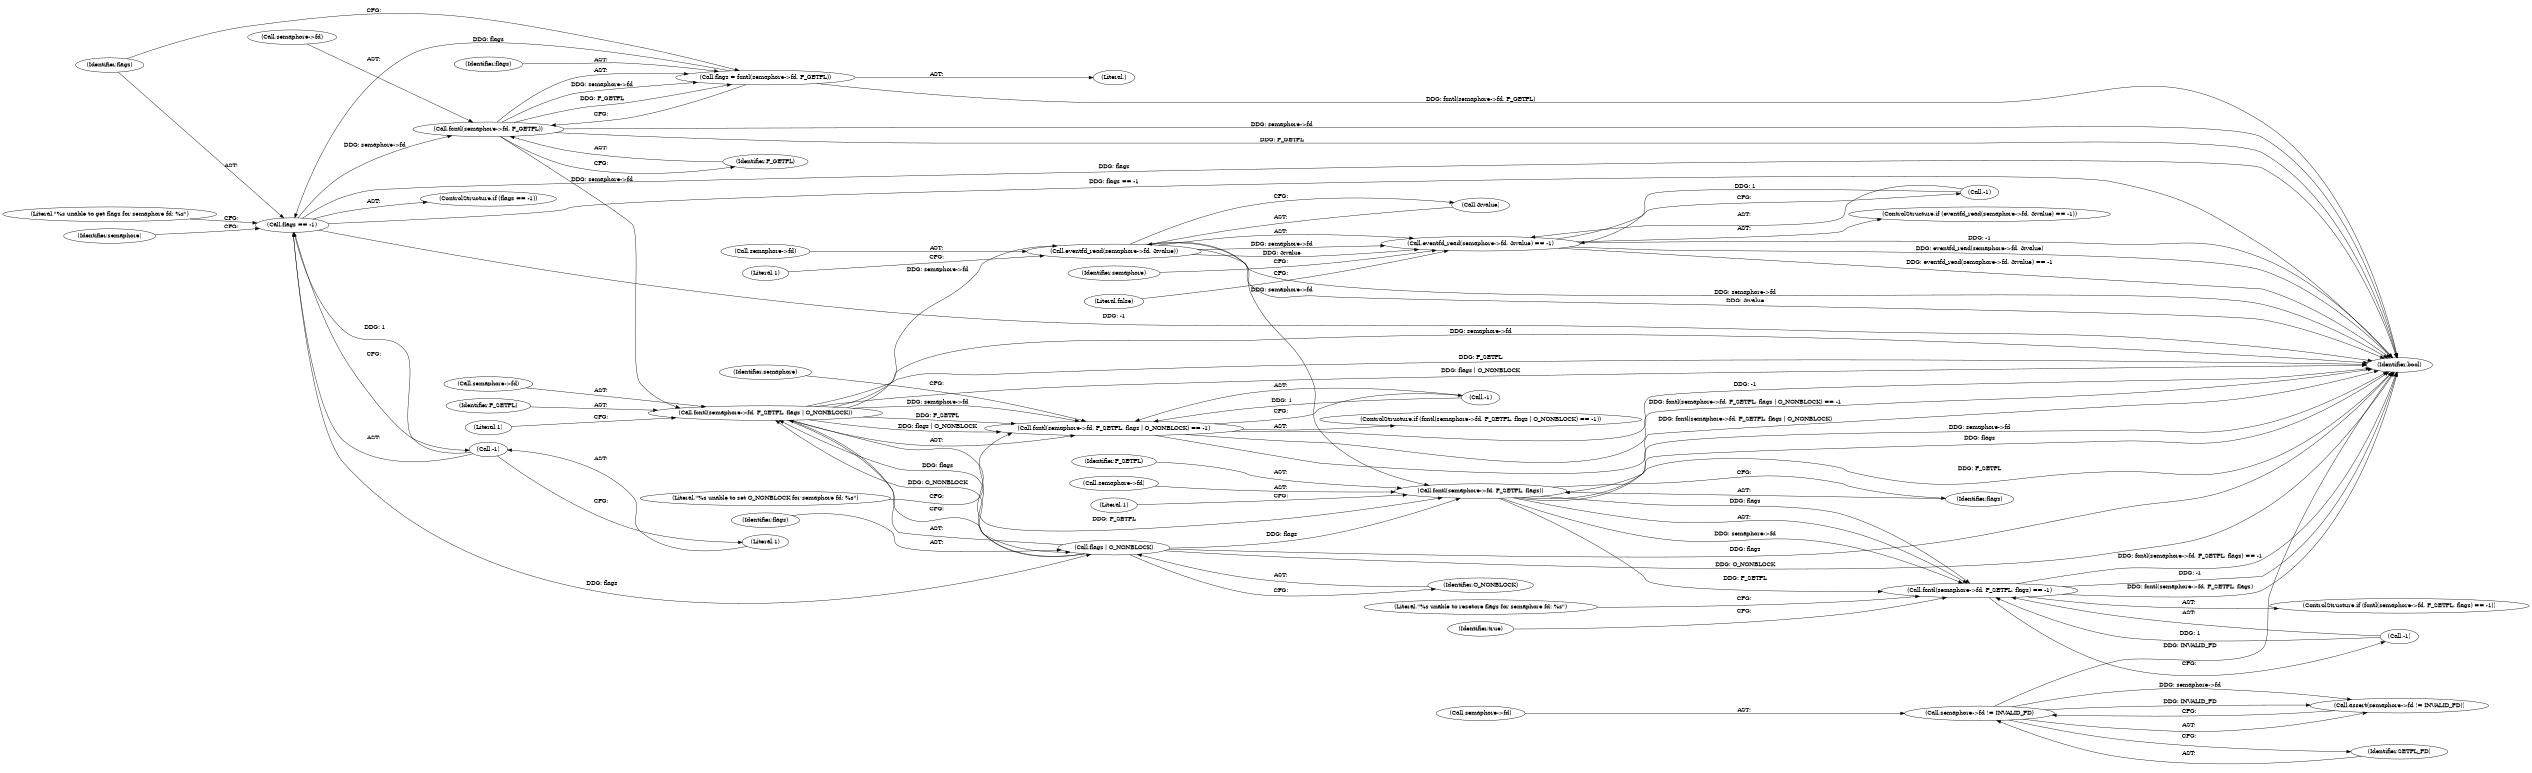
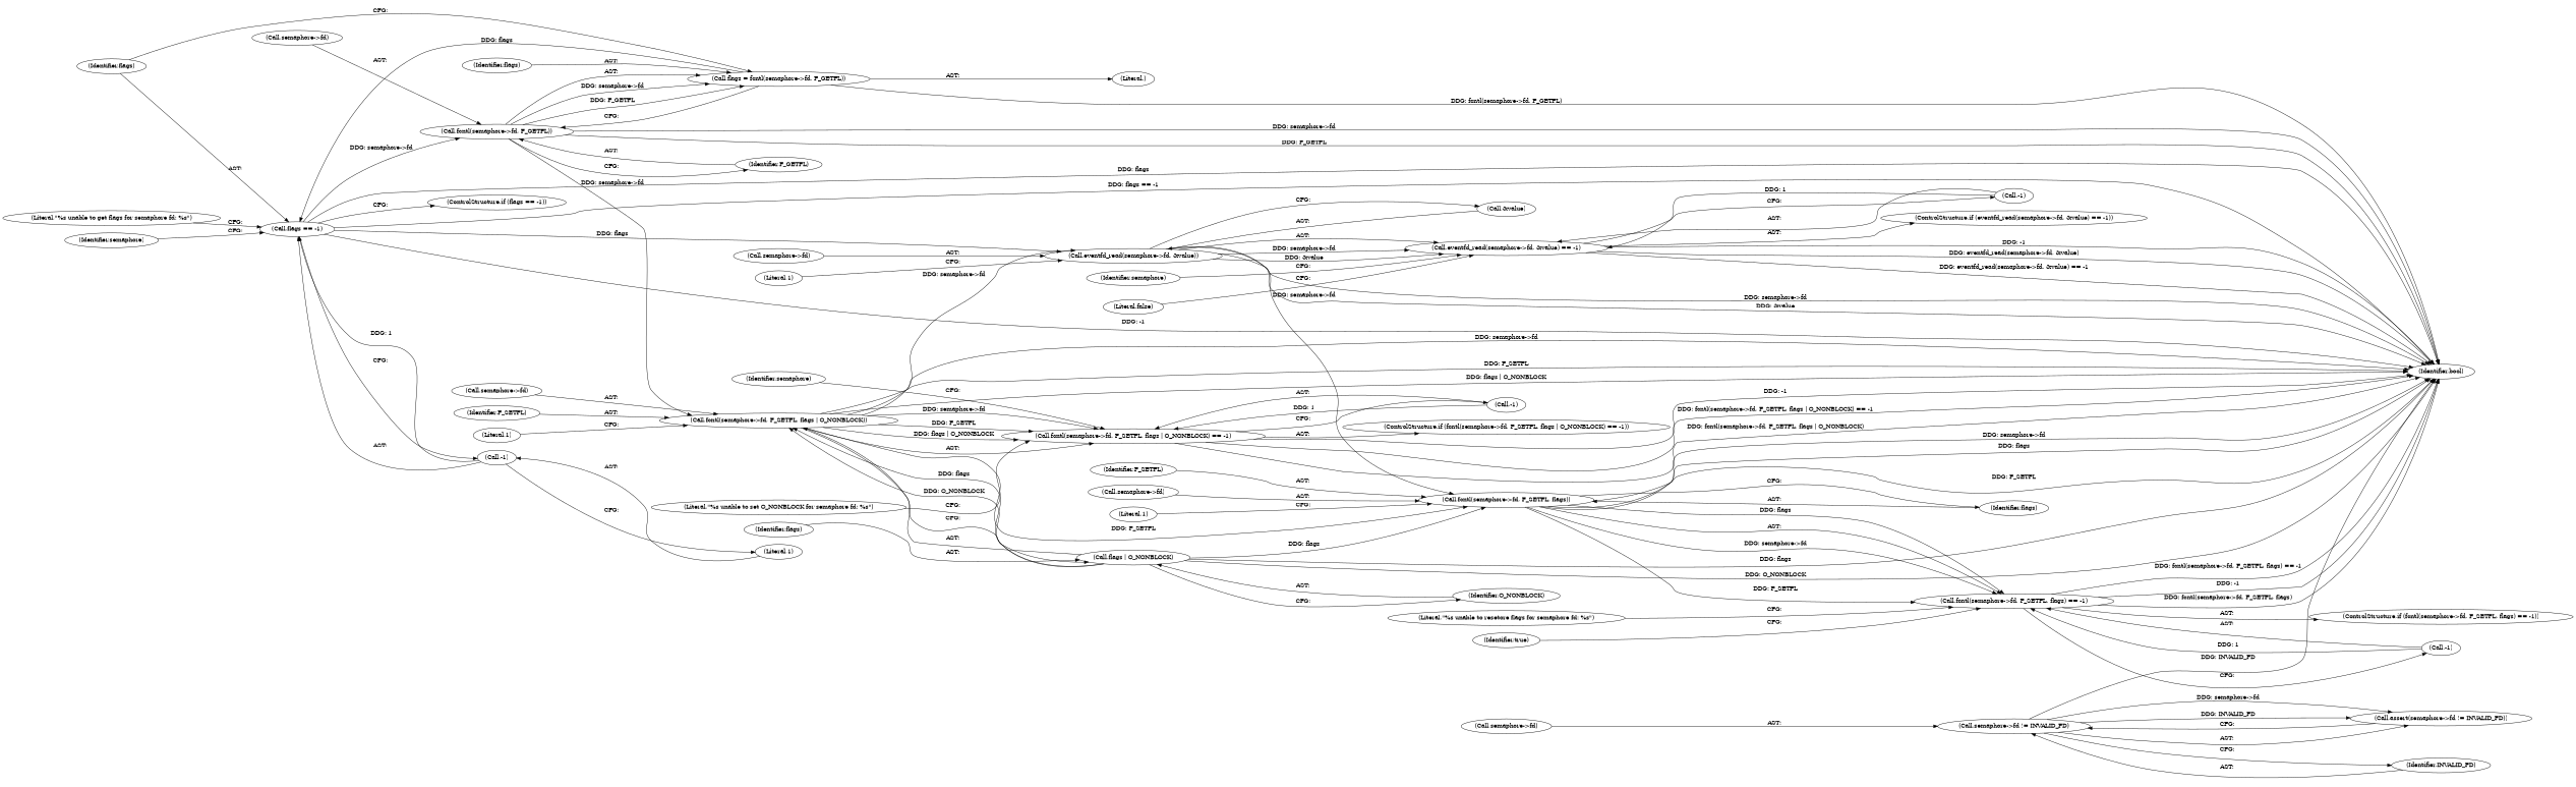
  digraph {
    rankdir=LR
    n1 [label="(Call,fcntl(semaphore->fd, F_SETFL, flags | O_NONBLOCK))"]
    n2 [label="(Call,flags | O_NONBLOCK)"]
    n3 [label="(Call,fcntl(semaphore->fd, F_SETFL, flags | O_NONBLOCK) == -1)"]
    n4 [label="(Call,eventfd_read(semaphore->fd, &value))"]
    n5 [label="(Call,fcntl(semaphore->fd, F_SETFL, flags))"]
    n6 [label="(Identifier,bool)"]
    n7 [label="(Identifier,O_NONBLOCK)"]
    n8 [label="(Call,-1)"]
    n9 [label="(ControlStructure,if (fcntl(semaphore->fd, F_SETFL, flags | O_NONBLOCK) == -1))"]
    n10 [label="(Call,eventfd_read(semaphore->fd, &value) == -1)"]
    n11 [label="(Call,&value)"]
    n12 [label="(Call,fcntl(semaphore->fd, F_SETFL, flags) == -1)"]
    n13 [label="(Identifier,flags)"]
    n14 [label="(Call,fcntl(semaphore->fd, F_GETFL))"]
    n15 [label="(Call,flags = fcntl(semaphore->fd, F_GETFL))"]
    n16 [label="(Identifier,F_GETFL)"]
    n17 [label="(Call,flags == -1)"]
    n18 [label="(Literal,)"]
    n19 [label="(Call,semaphore->fd != INVALID_FD)"]
-   n20 [label="(Identifier,SETFL_FD)"]
+   n20 [label="(Identifier,INVALID_FD)"]
    n21 [label="(Call,assert(semaphore->fd != INVALID_FD))"]
    n22 [label="(Call,-1)"]
    n23 [label="(ControlStructure,if (flags == -1))"]
    n24 [label="(Literal,1)"]
    n25 [label="(ControlStructure,if (eventfd_read(semaphore->fd, &value) == -1))"]
    n26 [label="(Call,-1)"]
    n27 [label="(ControlStructure,if (fcntl(semaphore->fd, F_SETFL, flags) == -1))"]
    n28 [label="(Call,-1)"]
    n29 [label="(Identifier,F_SETFL)"]
    n30 [label="(Literal,\"%s unable to set O_NONBLOCK for semaphore fd: %s\")"]
    n31 [label="(Call,semaphore->fd)"]
    n32 [label="(Call,semaphore->fd)"]
    n33 [label="(Identifier,semaphore)"]
    n34 [label="(Call,semaphore->fd)"]
    n35 [label="(Literal,\"%s unable to get flags for semaphore fd: %s\")"]
    n36 [label="(Identifier,flags)"]
    n37 [label="(Identifier,semaphore)"]
    n38 [label="(Literal,1)"]
    n39 [label="(Identifier,semaphore)"]
    n40 [label="(Identifier,true)"]
    n41 [label="(Literal,1)"]
    n42 [label="(Literal,1)"]
    n43 [label="(Identifier,F_SETFL)"]
    n44 [label="(Call,semaphore->fd)"]
    n45 [label="(Literal,false)"]
    n46 [label="(Literal,\"%s unable to resetore flags for semaphore fd: %s\")"]
    n47 [label="(Identifier,flags)"]
    n48 [label="(Call,semaphore->fd)"]
    n49 [label="(Identifier,flags)"]
    n1 -> n2 [label="CFG: "]
    n1 -> n3 [label="AST: "]
    n1 -> n3 [label="DDG: semaphore->fd"]
    n1 -> n3 [label="DDG: F_SETFL"]
    n1 -> n3 [label="DDG: flags | O_NONBLOCK"]
    n1 -> n4 [label="DDG: semaphore->fd"]
    n1 -> n5 [label="DDG: F_SETFL"]
    n1 -> n6 [label="DDG: F_SETFL"]
    n1 -> n6 [label="DDG: flags | O_NONBLOCK"]
    n1 -> n6 [label="DDG: semaphore->fd"]
    n2 -> n1 [label="AST: "]
    n2 -> n1 [label="DDG: flags"]
    n2 -> n1 [label="DDG: O_NONBLOCK"]
    n2 -> n5 [label="DDG: flags"]
    n2 -> n6 [label="DDG: flags"]
    n2 -> n6 [label="DDG: O_NONBLOCK"]
    n2 -> n7 [label="CFG: "]
    n3 -> n6 [label="DDG: -1"]
    n3 -> n6 [label="DDG: fcntl(semaphore->fd, F_SETFL, flags | O_NONBLOCK) == -1"]
    n3 -> n6 [label="DDG: fcntl(semaphore->fd, F_SETFL, flags | O_NONBLOCK)"]
    n3 -> n8 [label="CFG: "]
    n3 -> n9 [label="AST: "]
    n4 -> n5 [label="DDG: semaphore->fd"]
    n4 -> n6 [label="DDG: semaphore->fd"]
    n4 -> n6 [label="DDG: &value"]
    n4 -> n10 [label="AST: "]
    n4 -> n10 [label="DDG: semaphore->fd"]
    n4 -> n10 [label="DDG: &value"]
    n4 -> n11 [label="CFG: "]
    n5 -> n6 [label="DDG: F_SETFL"]
    n5 -> n6 [label="DDG: semaphore->fd"]
    n5 -> n6 [label="DDG: flags"]
    n5 -> n12 [label="AST: "]
    n5 -> n12 [label="DDG: semaphore->fd"]
    n5 -> n12 [label="DDG: F_SETFL"]
    n5 -> n12 [label="DDG: flags"]
    n5 -> n13 [label="CFG: "]
    n7 -> n2 [label="AST: "]
    n8 -> n3 [label="AST: "]
    n8 -> n3 [label="DDG: 1"]
    n10 -> n6 [label="DDG: eventfd_read(semaphore->fd, &value)"]
    n10 -> n6 [label="DDG: eventfd_read(semaphore->fd, &value) == -1"]
    n10 -> n6 [label="DDG: -1"]
    n10 -> n25 [label="AST: "]
    n10 -> n26 [label="CFG: "]
    n11 -> n4 [label="AST: "]
    n12 -> n6 [label="DDG: fcntl(semaphore->fd, F_SETFL, flags)"]
    n12 -> n6 [label="DDG: fcntl(semaphore->fd, F_SETFL, flags) == -1"]
    n12 -> n6 [label="DDG: -1"]
    n12 -> n27 [label="AST: "]
    n12 -> n28 [label="CFG: "]
    n13 -> n5 [label="AST: "]
    n14 -> n1 [label="DDG: semaphore->fd"]
    n14 -> n6 [label="DDG: semaphore->fd"]
    n14 -> n6 [label="DDG: F_GETFL"]
    n14 -> n15 [label="AST: "]
    n14 -> n15 [label="DDG: semaphore->fd"]
    n14 -> n15 [label="DDG: F_GETFL"]
    n14 -> n16 [label="CFG: "]
    n15 -> n6 [label="DDG: fcntl(semaphore->fd, F_GETFL)"]
    n15 -> n14 [label="CFG: "]
    n15 -> n17 [label="DDG: flags"]
    n15 -> n18 [label="AST: "]
    n16 -> n14 [label="AST: "]
-   n17 -> n2 [label="DDG: flags"]
+   n17 -> n4 [label="DDG: flags"]
    n17 -> n6 [label="DDG: flags"]
    n17 -> n6 [label="DDG: flags == -1"]
    n17 -> n6 [label="DDG: -1"]
    n17 -> n14 [label="DDG: semaphore->fd"]
    n17 -> n22 [label="CFG: "]
-   n17 -> n23 [label="AST: "]
+   n17 -> n23 [label="CFG: "]
    n19 -> n6 [label="DDG: INVALID_FD"]
    n19 -> n20 [label="CFG: "]
    n19 -> n21 [label="AST: "]
    n19 -> n21 [label="DDG: semaphore->fd"]
    n19 -> n21 [label="DDG: INVALID_FD"]
    n20 -> n19 [label="AST: "]
    n21 -> n19 [label="CFG: "]
    n22 -> n17 [label="AST: "]
    n22 -> n17 [label="DDG: 1"]
    n22 -> n24 [label="CFG: "]
    n24 -> n22 [label="AST: "]
    n26 -> n10 [label="AST: "]
    n26 -> n10 [label="DDG: 1"]
    n28 -> n12 [label="AST: "]
    n28 -> n12 [label="DDG: 1"]
    n29 -> n1 [label="AST: "]
    n30 -> n3 [label="CFG: "]
    n31 -> n14 [label="AST: "]
    n32 -> n19 [label="AST: "]
    n33 -> n3 [label="CFG: "]
    n34 -> n5 [label="AST: "]
    n35 -> n17 [label="CFG: "]
    n36 -> n2 [label="AST: "]
    n37 -> n17 [label="CFG: "]
    n38 -> n1 [label="CFG: "]
    n39 -> n10 [label="CFG: "]
    n40 -> n12 [label="CFG: "]
    n41 -> n5 [label="CFG: "]
    n42 -> n4 [label="CFG: "]
    n43 -> n5 [label="AST: "]
    n44 -> n4 [label="AST: "]
    n45 -> n10 [label="CFG: "]
    n46 -> n12 [label="CFG: "]
    n47 -> n15 [label="CFG: "]
    n47 -> n17 [label="AST: "]
    n48 -> n1 [label="AST: "]
    n49 -> n15 [label="AST: "]
  }
